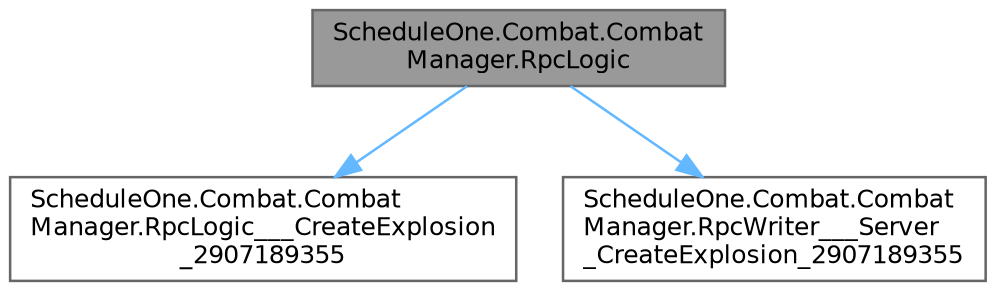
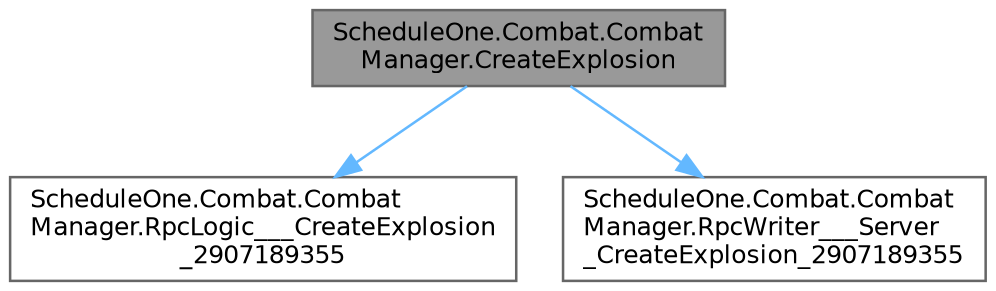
  digraph {
    rankdir=TB
    node [color=grey40 fillcolor=white fontname=Helvetica fontsize=10 shape=box style=filled]
    edge [color=steelblue1 fontname=Helvetica fontsize=10 labelfontname=Helvetica labelfontsize=10 style=solid]
-   n1 [color=gray40 fillcolor=grey60 fontcolor=black height=0.2 label="ScheduleOne.Combat.Combat\lManager.RpcLogic" width=0.4]
+   n1 [color=gray40 fillcolor=grey60 fontcolor=black height=0.2 label="ScheduleOne.Combat.Combat\lManager.CreateExplosion" width=0.4]
    n2 [height=0.2 label="ScheduleOne.Combat.Combat\lManager.RpcLogic___CreateExplosion\l_2907189355" width=0.4]
    n3 [height=0.2 label="ScheduleOne.Combat.Combat\lManager.RpcWriter___Server\l_CreateExplosion_2907189355" width=0.4]
    n1 -> n2
    n1 -> n3
  }
